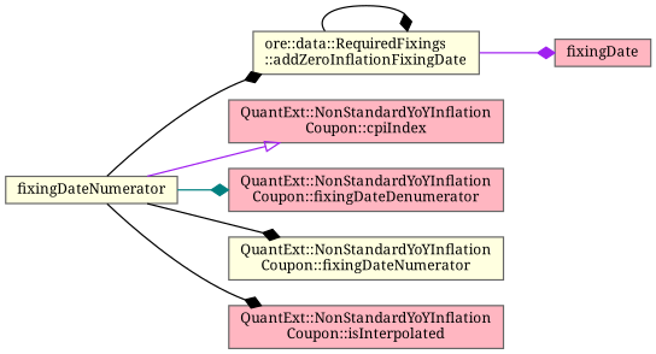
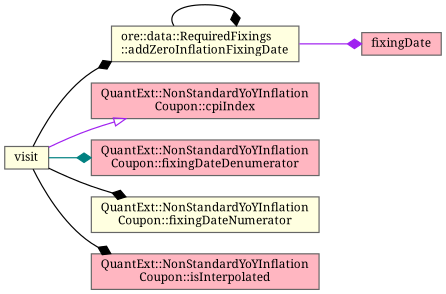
  digraph {
    fontname="Noto Serif"
    rankdir=LR
    node [color=grey40 fillcolor=lightpink fontname="Noto Serif" fontsize=10 shape=box style=filled]
    edge [arrowhead=diamond color=black fontname="Noto Serif" fontsize=10 labelfontname=Helvetica labelfontsize=10 style=solid]
-   n1 [color=gray40 fillcolor=lightyellow fontcolor=black height=0.2 label=fixingDateNumerator width=0.4]
+   n1 [color=gray40 fillcolor=lightyellow fontcolor=black height=0.2 label=visit width=0.4]
    n2 [fillcolor=lightyellow height=0.2 label="ore::data::RequiredFixings\l::addZeroInflationFixingDate" width=0.4]
    n3 [height=0.2 label="QuantExt::NonStandardYoYInflation\lCoupon::cpiIndex" width=0.4]
    n4 [height=0.2 label="QuantExt::NonStandardYoYInflation\lCoupon::fixingDateDenumerator" width=0.4]
    n5 [fillcolor=lightyellow height=0.2 label="QuantExt::NonStandardYoYInflation\lCoupon::fixingDateNumerator" width=0.4]
    n6 [height=0.2 label="QuantExt::NonStandardYoYInflation\lCoupon::isInterpolated" width=0.4]
    n7 [height=0.2 label=fixingDate width=0.4]
    n1 -> n2
    n1 -> n3 [arrowhead=onormal color=purple]
    n1 -> n4 [color=teal]
    n1 -> n5
    n1 -> n6
    n2 -> n2
    n2 -> n7 [color=purple]
  }
